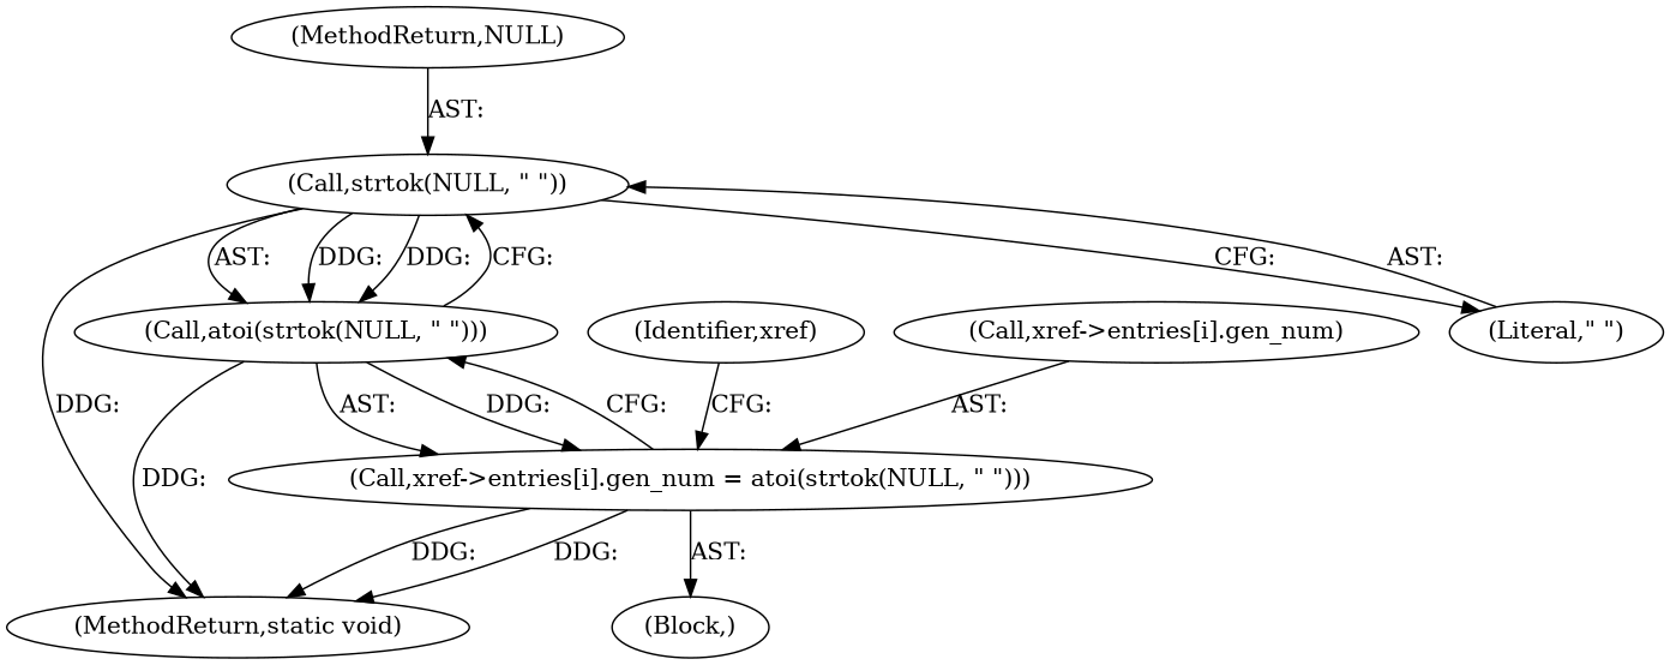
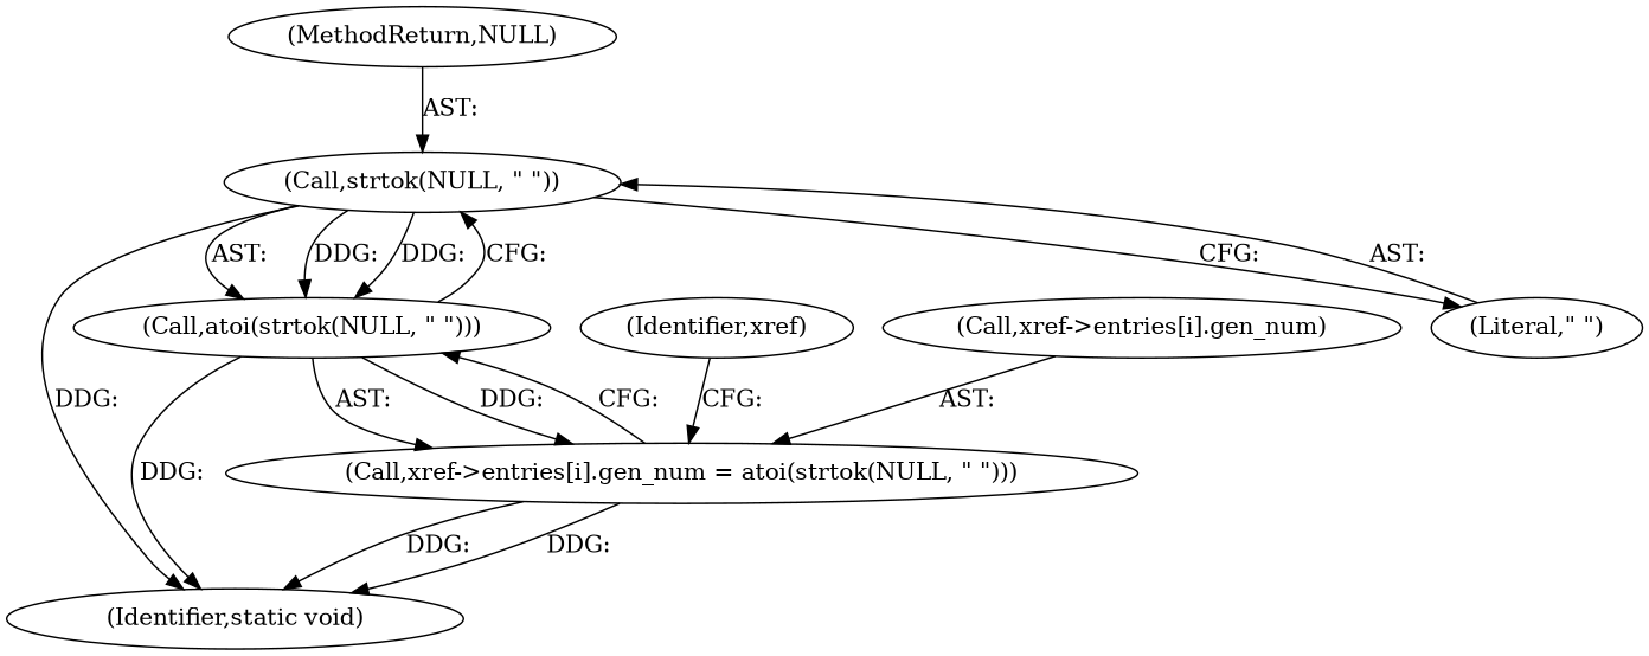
  digraph {
    n1 [label="(Call,strtok(NULL, \" \"))"]
    n2 [label="(Call,atoi(strtok(NULL, \" \")))"]
    n3 [label="(Literal,\" \")"]
-   n4 [label="(MethodReturn,static void)"]
+   n4 [label="(Identifier,static void)"]
    n5 [label="(Call,xref->entries[i].gen_num = atoi(strtok(NULL, \" \")))"]
-   n6 [label="(Block,)"]
    n7 [label="(Identifier,xref)"]
    n8 [label="(Call,xref->entries[i].gen_num)"]
    n9 [label="(MethodReturn,NULL)"]
    n1 -> n2 [label="AST: "]
    n1 -> n2 [label="DDG: "]
    n1 -> n2 [label="DDG: "]
    n1 -> n3 [label="CFG: "]
    n1 -> n4 [label="DDG: "]
    n2 -> n1 [label="CFG: "]
    n2 -> n4 [label="DDG: "]
    n2 -> n5 [label="AST: "]
    n2 -> n5 [label="DDG: "]
    n3 -> n1 [label="AST: "]
    n5 -> n2 [label="CFG: "]
    n5 -> n4 [label="DDG: "]
    n5 -> n4 [label="DDG: "]
-   n5 -> n6 [label="AST: "]
    n7 -> n5 [label="CFG: "]
    n8 -> n5 [label="AST: "]
    n9 -> n1 [label="AST: "]
  }
